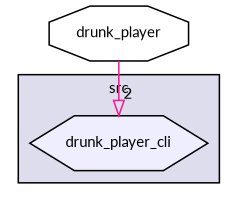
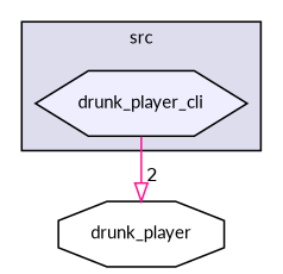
  digraph {
    compound=true
    fontname=Lato
    node [fontname=Lato fontsize=10]
    n1 [fillcolor="#eeeeff" label=drunk_player_cli pencolor=black shape=hexagon style=filled]
    n2 [label=drunk_player shape=octagon]
    subgraph cluster_1 {
      bgcolor="#ddddee"
      fontsize=10
      label=src
      pencolor=black
      n1
    }
-   n2 -> n1 [headlabel=2 labeldistance=1.5 labelfontname=Helvetica labelfontsize=10 color=deeppink arrowhead=onormal fontname=Lato]
+   n1 -> n2 [headlabel=2 labeldistance=1.5 labelfontname=Helvetica labelfontsize=10 color=deeppink arrowhead=onormal fontname=Lato]
  }
